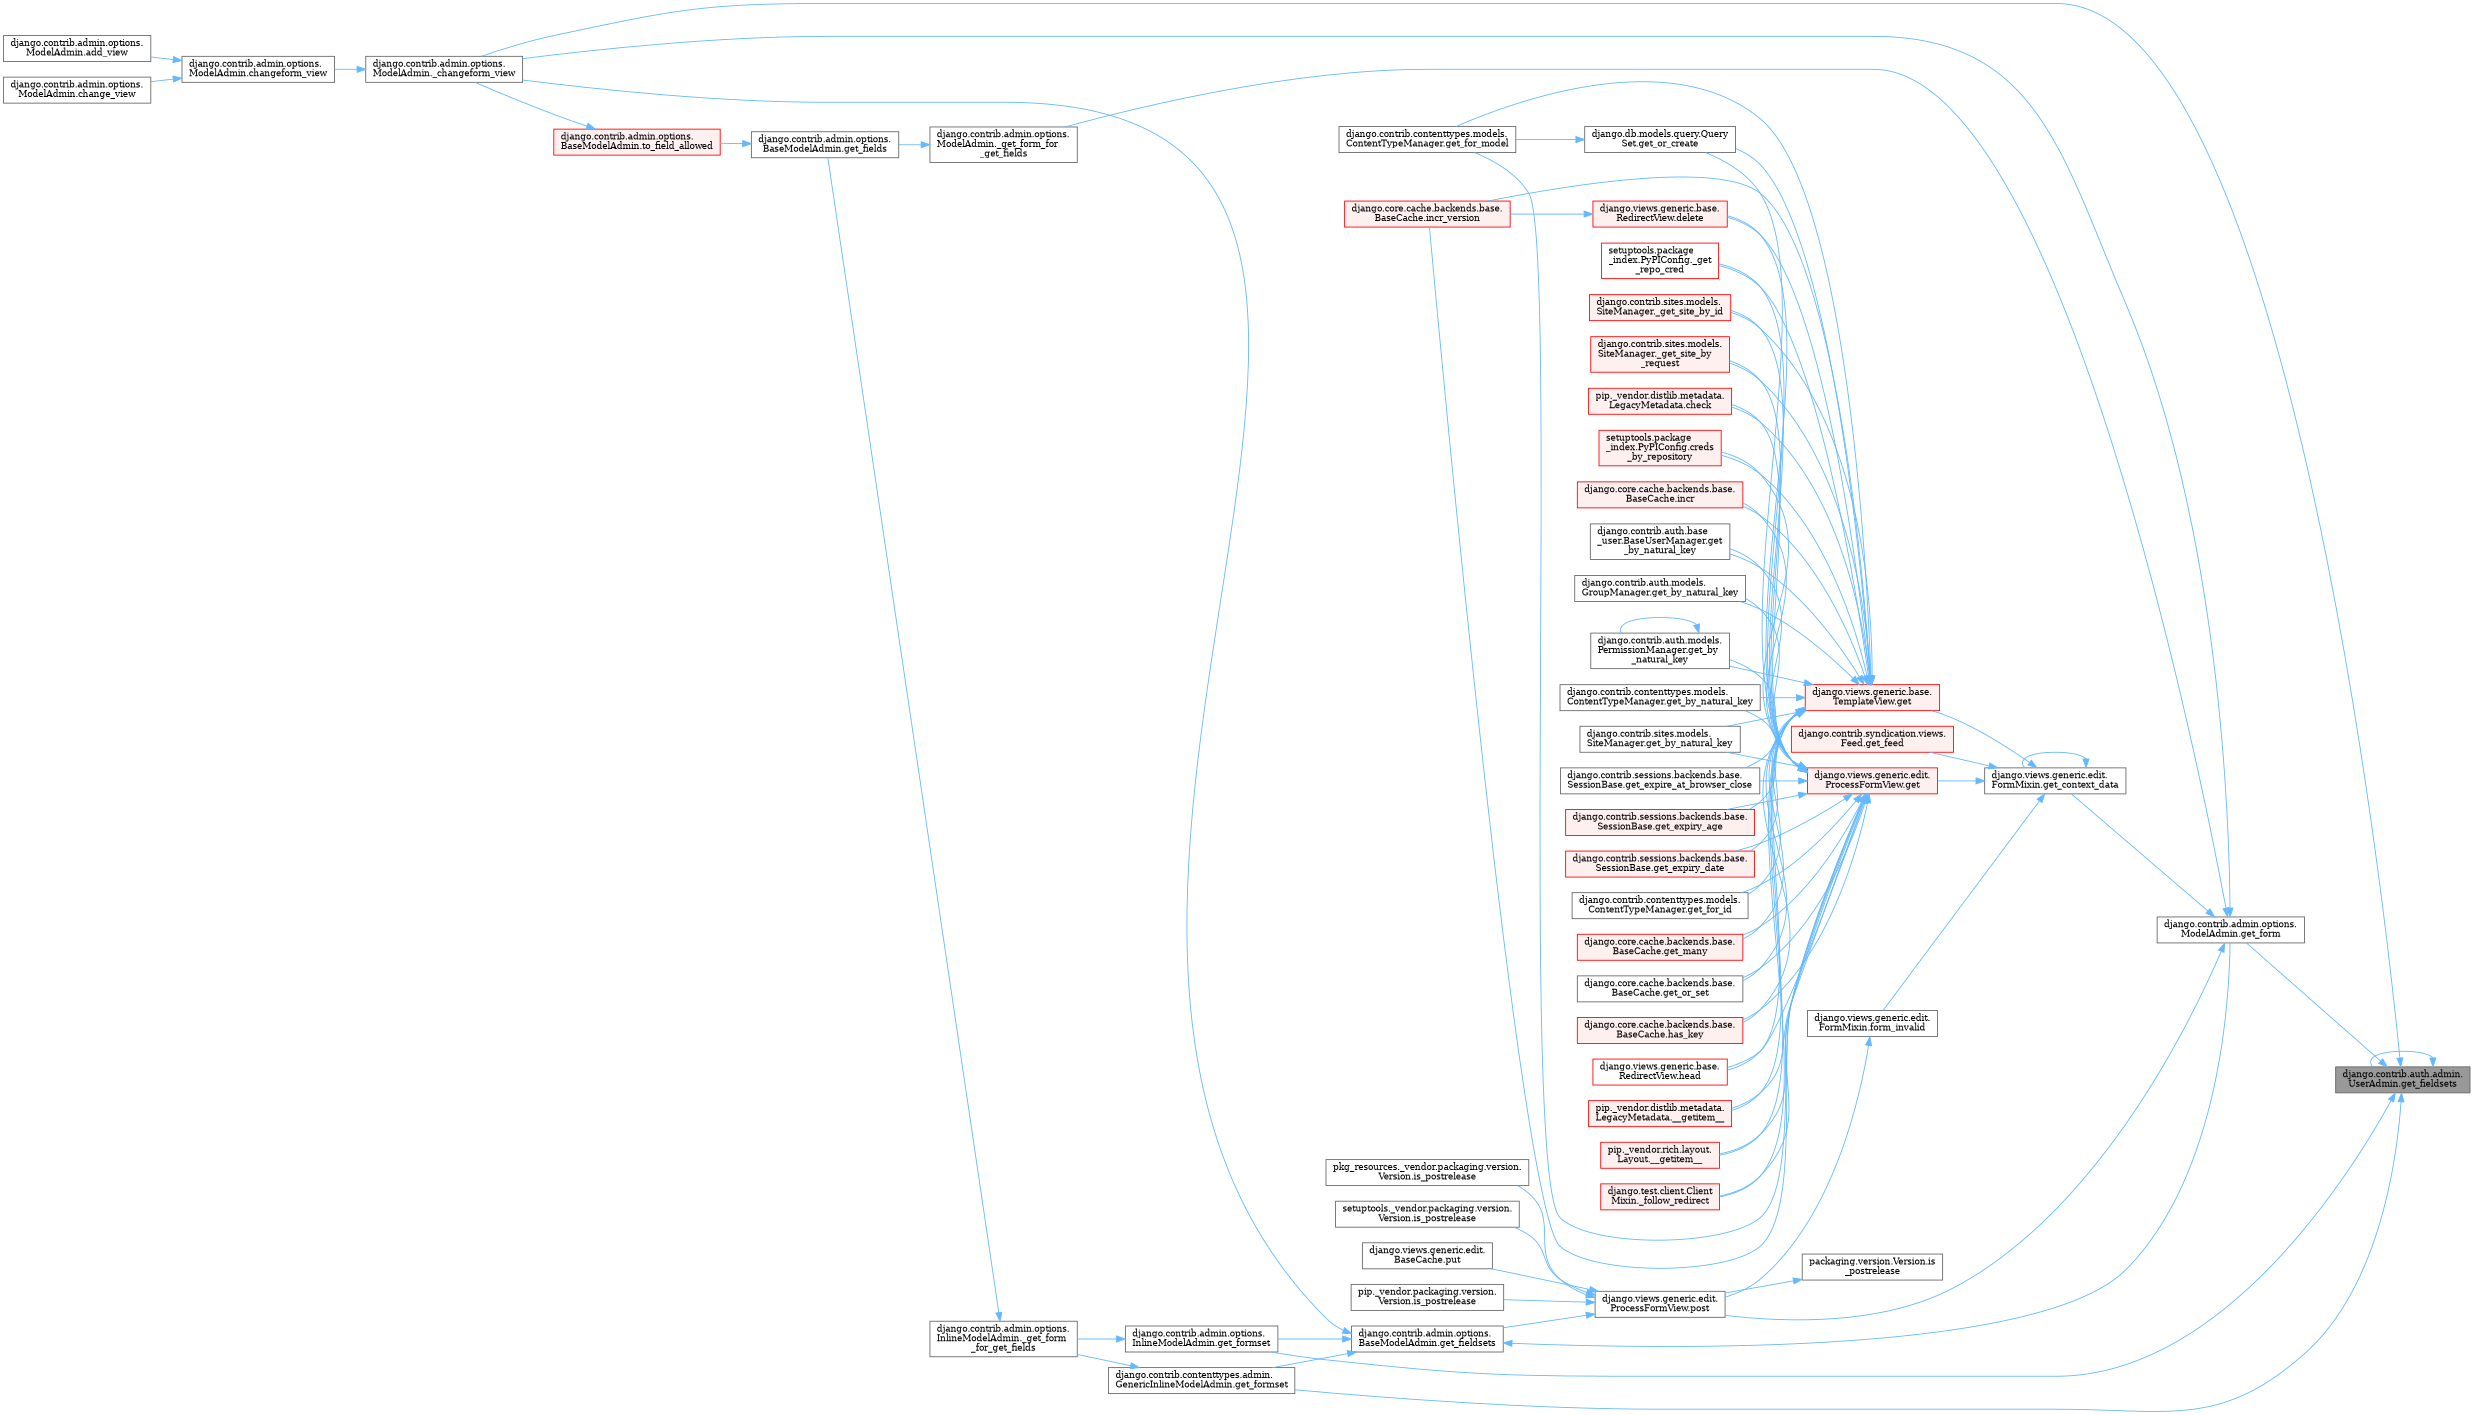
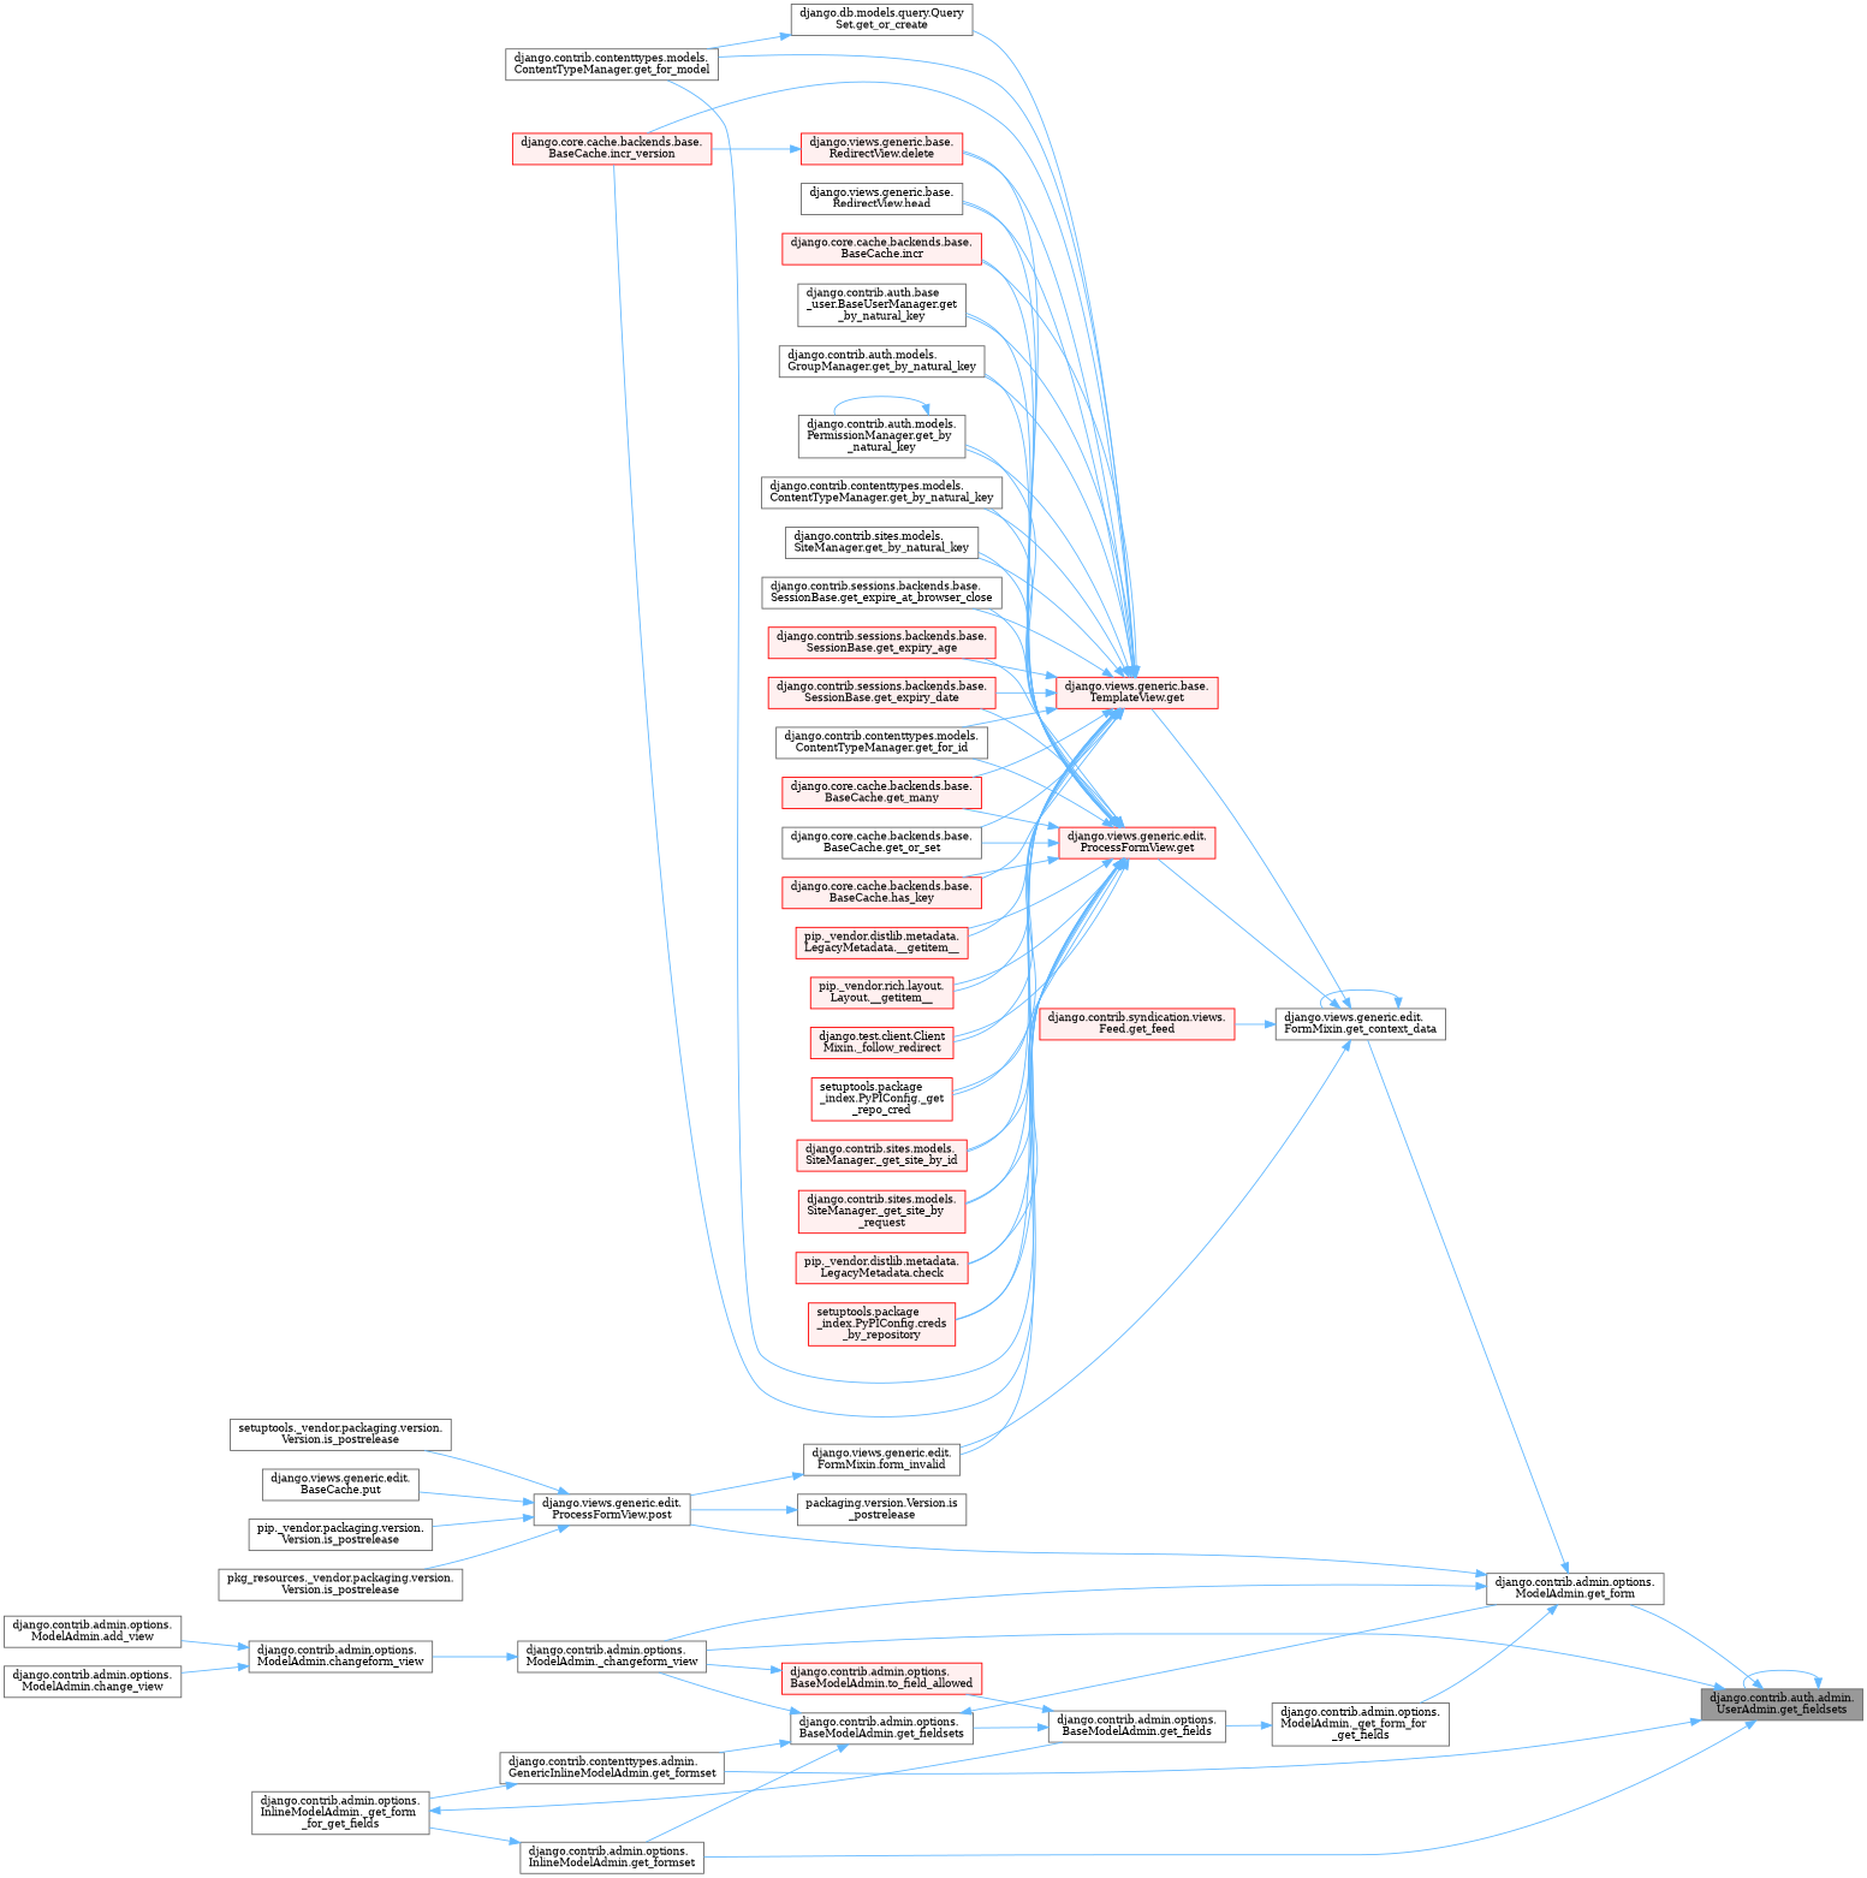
  digraph {
    fontname="DejaVu Serif"
    rankdir=RL
    node [color=grey40 fillcolor=white fontname="DejaVu Serif" fontsize=10 shape=box style=filled]
    edge [color=steelblue1 dir=back fontname="DejaVu Serif" fontsize=10 labelfontname=Helvetica labelfontsize=10 style=solid]
    n1 [color=gray40 fillcolor=grey60 fontcolor=black height=0.2 label="django.contrib.auth.admin.\lUserAdmin.get_fieldsets" width=0.4]
    n2 [height=0.2 label="django.contrib.admin.options.\lModelAdmin._changeform_view" width=0.4]
    n3 [height=0.2 label="django.contrib.admin.options.\lModelAdmin.get_form" width=0.4]
    n4 [height=0.2 label="django.contrib.admin.options.\lInlineModelAdmin.get_formset" width=0.4]
    n5 [height=0.2 label="django.contrib.contenttypes.admin.\lGenericInlineModelAdmin.get_formset" width=0.4]
    n6 [height=0.2 label="django.contrib.admin.options.\lModelAdmin.changeform_view" width=0.4]
    n7 [height=0.2 label="django.contrib.admin.options.\lModelAdmin._get_form_for\l_get_fields" width=0.4]
    n8 [height=0.2 label="django.views.generic.edit.\lFormMixin.get_context_data" width=0.4]
    n9 [height=0.2 label="django.views.generic.edit.\lProcessFormView.post" width=0.4]
    n10 [height=0.2 label="django.contrib.admin.options.\lInlineModelAdmin._get_form\l_for_get_fields" width=0.4]
    n11 [height=0.2 label="django.contrib.admin.options.\lModelAdmin.add_view" width=0.4]
    n12 [height=0.2 label="django.contrib.admin.options.\lModelAdmin.change_view" width=0.4]
    n13 [height=0.2 label="django.contrib.admin.options.\lBaseModelAdmin.get_fields" width=0.4]
    n14 [height=0.2 label="django.views.generic.edit.\lFormMixin.form_invalid" width=0.4]
    n15 [color=red fillcolor="#FFF0F0" height=0.2 label="django.views.generic.base.\lTemplateView.get" width=0.4]
    n16 [color=red fillcolor="#FFF0F0" height=0.2 label="django.views.generic.edit.\lProcessFormView.get" width=0.4]
    n17 [color=red fillcolor="#FFF0F0" height=0.2 label="django.contrib.syndication.views.\lFeed.get_feed" width=0.4]
    n18 [height=0.2 label="pip._vendor.packaging.version.\lVersion.is_postrelease" width=0.4]
    n19 [height=0.2 label="pkg_resources._vendor.packaging.version.\lVersion.is_postrelease" width=0.4]
    n20 [height=0.2 label="setuptools._vendor.packaging.version.\lVersion.is_postrelease" width=0.4]
    n21 [height=0.2 label="django.views.generic.edit.\lBaseCache.put" width=0.4]
    n22 [height=0.2 label="django.contrib.admin.options.\lBaseModelAdmin.get_fieldsets" width=0.4]
    n23 [color=red fillcolor="#FFF0F0" height=0.2 label="django.contrib.admin.options.\lBaseModelAdmin.to_field_allowed" width=0.4]
    n24 [color=red fillcolor="#FFF0F0" height=0.2 label="pip._vendor.distlib.metadata.\lLegacyMetadata.__getitem__" width=0.4]
    n25 [color=red fillcolor="#FFF0F0" height=0.2 label="pip._vendor.rich.layout.\lLayout.__getitem__" width=0.4]
    n26 [color=red fillcolor="#FFF0F0" height=0.2 label="django.test.client.Client\lMixin._follow_redirect" width=0.4]
    n27 [color=red height=0.2 label="setuptools.package\l_index.PyPIConfig._get\l_repo_cred" width=0.4]
    n28 [color=red fillcolor="#FFF0F0" height=0.2 label="django.contrib.sites.models.\lSiteManager._get_site_by_id" width=0.4]
    n29 [color=red fillcolor="#FFF0F0" height=0.2 label="django.contrib.sites.models.\lSiteManager._get_site_by\l_request" width=0.4]
    n30 [color=red fillcolor="#FFF0F0" height=0.2 label="pip._vendor.distlib.metadata.\lLegacyMetadata.check" width=0.4]
    n31 [color=red fillcolor="#FFF0F0" height=0.2 label="setuptools.package\l_index.PyPIConfig.creds\l_by_repository" width=0.4]
    n32 [color=red fillcolor="#FFF0F0" height=0.2 label="django.views.generic.base.\lRedirectView.delete" width=0.4]
    n33 [color=red fillcolor="#FFF0F0" height=0.2 label="django.core.cache.backends.base.\lBaseCache.incr_version" width=0.4]
    n34 [height=0.2 label="django.contrib.auth.base\l_user.BaseUserManager.get\l_by_natural_key" width=0.4]
    n35 [height=0.2 label="django.contrib.auth.models.\lGroupManager.get_by_natural_key" width=0.4]
    n36 [height=0.2 label="django.contrib.auth.models.\lPermissionManager.get_by\l_natural_key" width=0.4]
    n37 [height=0.2 label="django.contrib.contenttypes.models.\lContentTypeManager.get_by_natural_key" width=0.4]
    n38 [height=0.2 label="django.contrib.sites.models.\lSiteManager.get_by_natural_key" width=0.4]
    n39 [height=0.2 label="django.contrib.sessions.backends.base.\lSessionBase.get_expire_at_browser_close" width=0.4]
    n40 [color=red fillcolor="#FFF0F0" height=0.2 label="django.contrib.sessions.backends.base.\lSessionBase.get_expiry_age" width=0.4]
    n41 [color=red fillcolor="#FFF0F0" height=0.2 label="django.contrib.sessions.backends.base.\lSessionBase.get_expiry_date" width=0.4]
    n42 [height=0.2 label="django.contrib.contenttypes.models.\lContentTypeManager.get_for_id" width=0.4]
    n43 [height=0.2 label="django.contrib.contenttypes.models.\lContentTypeManager.get_for_model" width=0.4]
    n44 [color=red fillcolor="#FFF0F0" height=0.2 label="django.core.cache.backends.base.\lBaseCache.get_many" width=0.4]
    n45 [height=0.2 label="django.db.models.query.Query\lSet.get_or_create" width=0.4]
    n46 [height=0.2 label="django.core.cache.backends.base.\lBaseCache.get_or_set" width=0.4]
    n47 [color=red fillcolor="#FFF0F0" height=0.2 label="django.core.cache.backends.base.\lBaseCache.has_key" width=0.4]
-   n48 [color=red height=0.2 label="django.views.generic.base.\lRedirectView.head" width=0.4]
+   n48 [height=0.2 label="django.views.generic.base.\lRedirectView.head" width=0.4]
    n49 [color=red fillcolor="#FFF0F0" height=0.2 label="django.core.cache.backends.base.\lBaseCache.incr" width=0.4]
    n50 [height=0.2 label="packaging.version.Version.is\l_postrelease" width=0.4]
    n1 -> n1
    n1 -> n2
    n1 -> n3
    n1 -> n4
    n1 -> n5
    n2 -> n6
    n3 -> n2
    n3 -> n7
    n3 -> n8
    n3 -> n9
    n4 -> n10
    n5 -> n10
    n6 -> n11
    n6 -> n12
    n7 -> n13
    n8 -> n8
    n8 -> n14
    n8 -> n15
    n8 -> n16
    n8 -> n17
    n9 -> n18
    n9 -> n19
    n9 -> n20
    n9 -> n21
    n10 -> n13
-   n9 -> n22
+   n13 -> n22
    n13 -> n23
    n14 -> n9
    n15 -> n24
    n15 -> n25
    n15 -> n26
    n15 -> n27
    n15 -> n28
    n15 -> n29
    n15 -> n30
    n15 -> n31
    n15 -> n32
    n15 -> n33
    n15 -> n34
    n15 -> n35
    n15 -> n36
    n15 -> n37
    n15 -> n38
    n15 -> n39
    n15 -> n40
    n15 -> n41
    n15 -> n42
    n15 -> n43
    n15 -> n44
    n15 -> n45
    n15 -> n46
    n15 -> n47
    n15 -> n48
    n15 -> n49
    n16 -> n24
    n16 -> n25
    n16 -> n26
    n16 -> n27
    n16 -> n28
    n16 -> n29
    n16 -> n30
    n16 -> n31
    n16 -> n32
    n16 -> n33
    n16 -> n34
    n16 -> n35
    n16 -> n36
    n16 -> n37
    n16 -> n38
    n16 -> n39
    n16 -> n40
    n16 -> n41
    n16 -> n42
    n16 -> n43
    n16 -> n44
-   n16 -> n45
+   n16 -> n14
    n16 -> n46
    n16 -> n47
    n16 -> n48
    n16 -> n49
    n22 -> n2
    n22 -> n3
    n22 -> n4
    n22 -> n5
    n23 -> n2
    n32 -> n33
    n36 -> n36
    n45 -> n43
    n50 -> n9
  }
